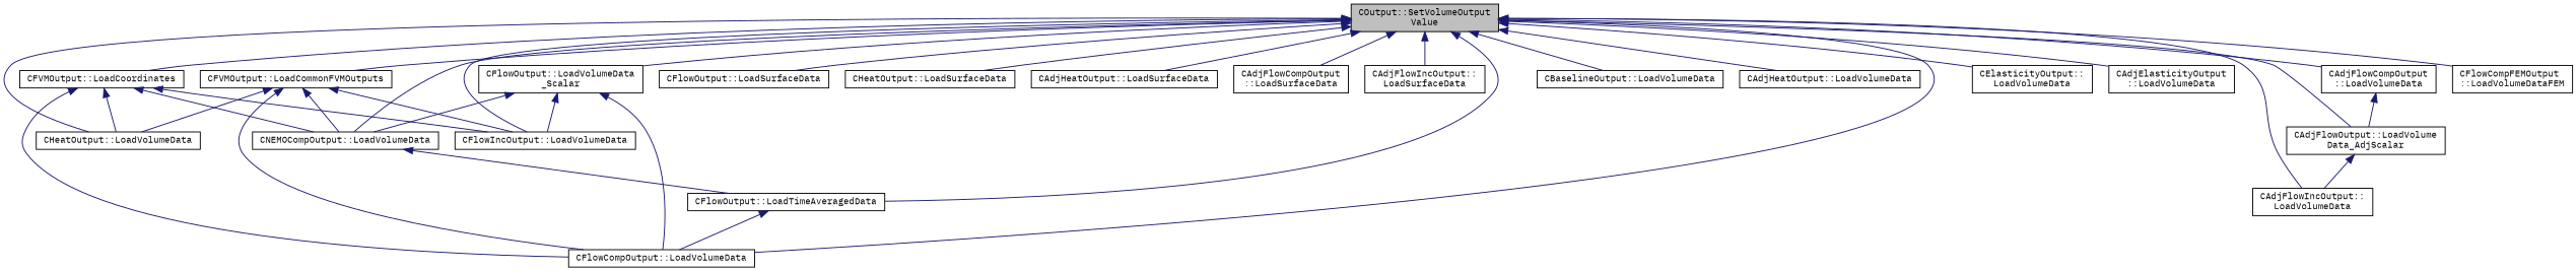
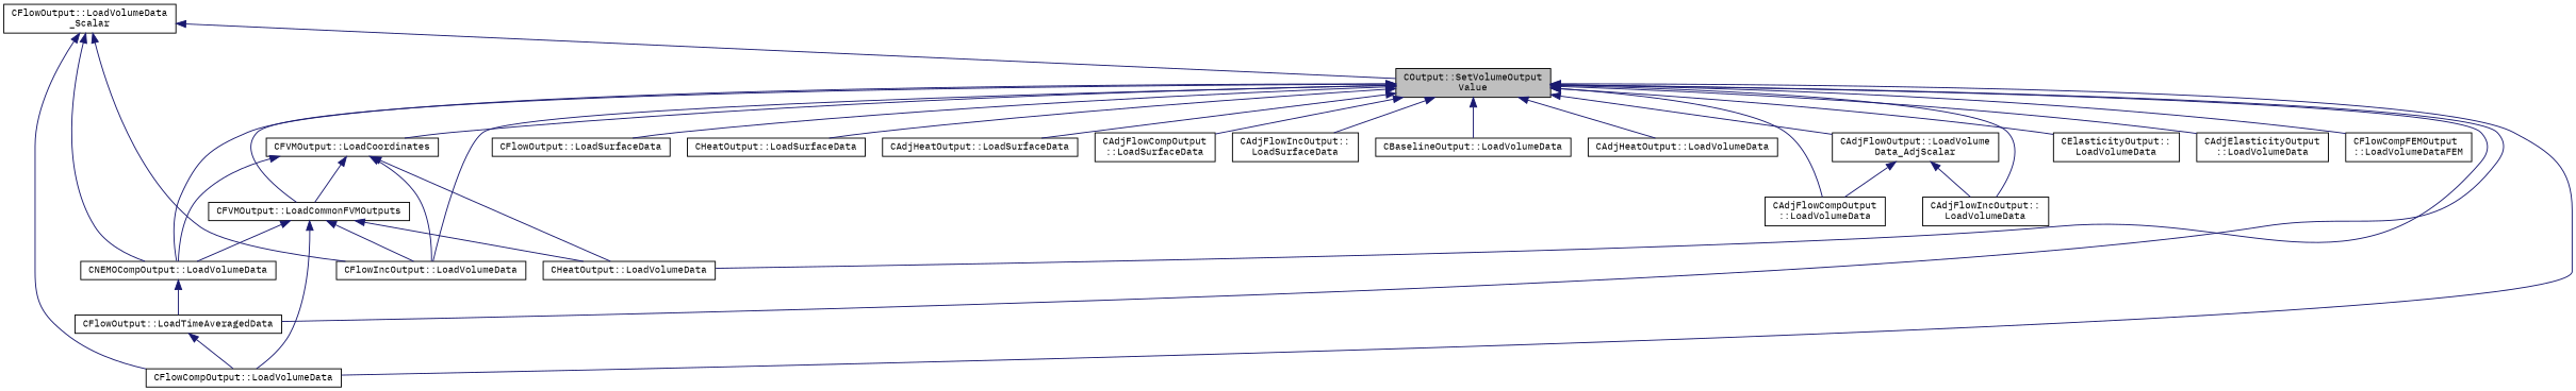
  digraph {
    fontname="IBM Plex Mono"
    rankdir=TB
    node [color=black fillcolor=white fontname="IBM Plex Mono" fontsize=10 shape=record style=filled]
    edge [color=midnightblue dir=back fontname="IBM Plex Mono" fontsize=10 labelfontname=Helvetica labelfontsize=10 style=solid]
    n1 [fillcolor=grey75 fontcolor=black height=0.2 label="COutput::SetVolumeOutput\lValue" width=0.4]
    n2 [height=0.2 label="CFVMOutput::LoadCommonFVMOutputs" width=0.4]
    n3 [height=0.2 label="CFlowCompOutput::LoadVolumeData" width=0.4]
    n4 [height=0.2 label="CNEMOCompOutput::LoadVolumeData" width=0.4]
    n5 [height=0.2 label="CHeatOutput::LoadVolumeData" width=0.4]
    n6 [height=0.2 label="CFlowIncOutput::LoadVolumeData" width=0.4]
    n7 [height=0.2 label="CFVMOutput::LoadCoordinates" width=0.4]
    n8 [height=0.2 label="CFlowOutput::LoadSurfaceData" width=0.4]
    n9 [height=0.2 label="CHeatOutput::LoadSurfaceData" width=0.4]
    n10 [height=0.2 label="CAdjHeatOutput::LoadSurfaceData" width=0.4]
    n11 [height=0.2 label="CAdjFlowCompOutput\l::LoadSurfaceData" width=0.4]
    n12 [height=0.2 label="CAdjFlowIncOutput::\lLoadSurfaceData" width=0.4]
    n13 [height=0.2 label="CFlowOutput::LoadTimeAveragedData" width=0.4]
    n14 [height=0.2 label="CBaselineOutput::LoadVolumeData" width=0.4]
    n15 [height=0.2 label="CAdjHeatOutput::LoadVolumeData" width=0.4]
    n16 [height=0.2 label="CAdjFlowCompOutput\l::LoadVolumeData" width=0.4]
    n17 [height=0.2 label="CElasticityOutput::\lLoadVolumeData" width=0.4]
    n18 [height=0.2 label="CAdjElasticityOutput\l::LoadVolumeData" width=0.4]
    n19 [height=0.2 label="CAdjFlowIncOutput::\lLoadVolumeData" width=0.4]
    n20 [height=0.2 label="CAdjFlowOutput::LoadVolume\lData_AdjScalar" width=0.4]
    n21 [height=0.2 label="CFlowOutput::LoadVolumeData\l_Scalar" width=0.4]
    n22 [height=0.2 label="CFlowCompFEMOutput\l::LoadVolumeDataFEM" width=0.4]
    n1 -> n2
    n1 -> n3
    n1 -> n4
    n1 -> n5
    n1 -> n6
    n1 -> n7
    n1 -> n8
    n1 -> n9
    n1 -> n10
    n1 -> n11
    n1 -> n12
    n1 -> n13
    n1 -> n14
    n1 -> n15
    n1 -> n16
    n1 -> n17
    n1 -> n18
    n1 -> n19
    n1 -> n20
-   n1 -> n21
+   n21 -> n1
    n1 -> n22
    n2 -> n3
    n2 -> n4
    n2 -> n5
    n2 -> n6
    n4 -> n13
-   n7 -> n3
+   n7 -> n2
    n7 -> n4
    n7 -> n5
    n7 -> n6
    n13 -> n3
-   n16 -> n20
+   n20 -> n16
    n20 -> n19
    n21 -> n3
    n21 -> n4
    n21 -> n6
  }
